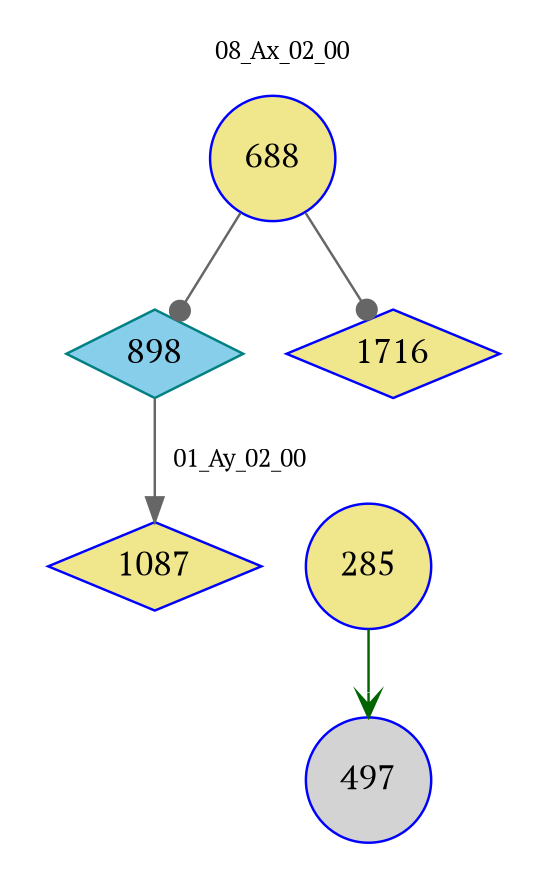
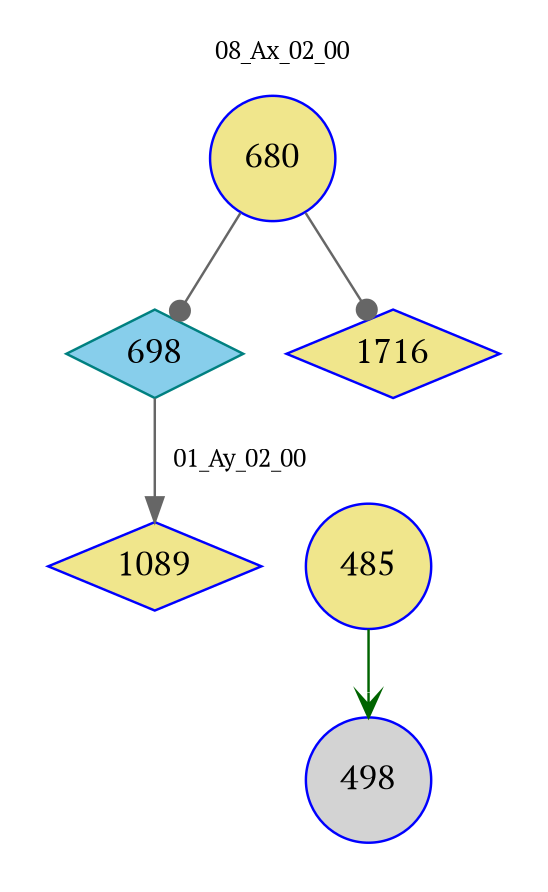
  digraph {
    fontname="PT Serif"
    node [color=blue fillcolor=khaki fontname="PT Serif" shape=circle style=filled]
    edge [arrowhead=dot color=gray40 fontname="PT Serif"]
-   n1 [label=285]
-   n2 [fillcolor=lightgrey label=497]
-   n3 [label=1087 shape=diamond]
-   n4 [label=688]
-   n5 [color=teal fillcolor=skyblue label=898 shape=diamond]
+   n1 [label=485]
+   n2 [fillcolor=lightgrey label=498]
+   n3 [label=1089 shape=diamond]
+   n4 [label=680]
+   n5 [color=teal fillcolor=skyblue label=698 shape=diamond]
    n6 [label=1716 shape=diamond]
    subgraph cluster_1 {
      color=white
      fontsize=10
      label="01_Ay_02_00"
      n1
      n2
      n3
    }
    subgraph cluster_2 {
      color=white
      fontsize=10
      label="08_Ax_02_00"
      n4
      n5
      n6
    }
    n1 -> n2 [arrowhead=vee color=darkgreen]
    n4 -> n5
    n4 -> n6
    n5 -> n3 [arrowhead=normal]
  }
